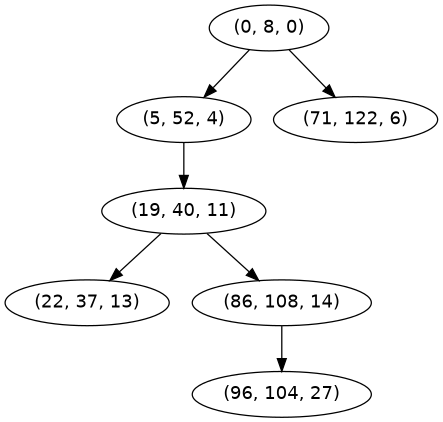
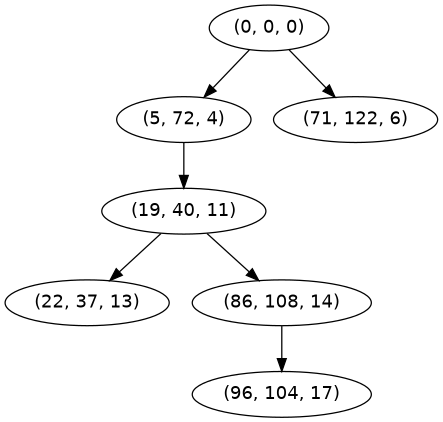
  digraph {
    fontname="DejaVu Sans"
    node [fontname="DejaVu Sans"]
    edge [fontname="DejaVu Sans"]
-   "(0, 0, 0)" [label="(0, 8, 0)"]
-   "(5, 52, 4)"
+   "(0, 0, 0)"
+   "(5, 52, 4)" [label="(5, 72, 4)"]
    "(71, 122, 6)"
    "(19, 40, 11)"
    "(22, 37, 13)"
    "(86, 108, 14)"
-   "(96, 104, 17)" [label="(96, 104, 27)"]
+   "(96, 104, 17)"
    "(0, 0, 0)" -> "(5, 52, 4)"
    "(0, 0, 0)" -> "(71, 122, 6)"
    "(5, 52, 4)" -> "(19, 40, 11)"
    "(19, 40, 11)" -> "(22, 37, 13)"
    "(19, 40, 11)" -> "(86, 108, 14)"
    "(86, 108, 14)" -> "(96, 104, 17)"
  }
